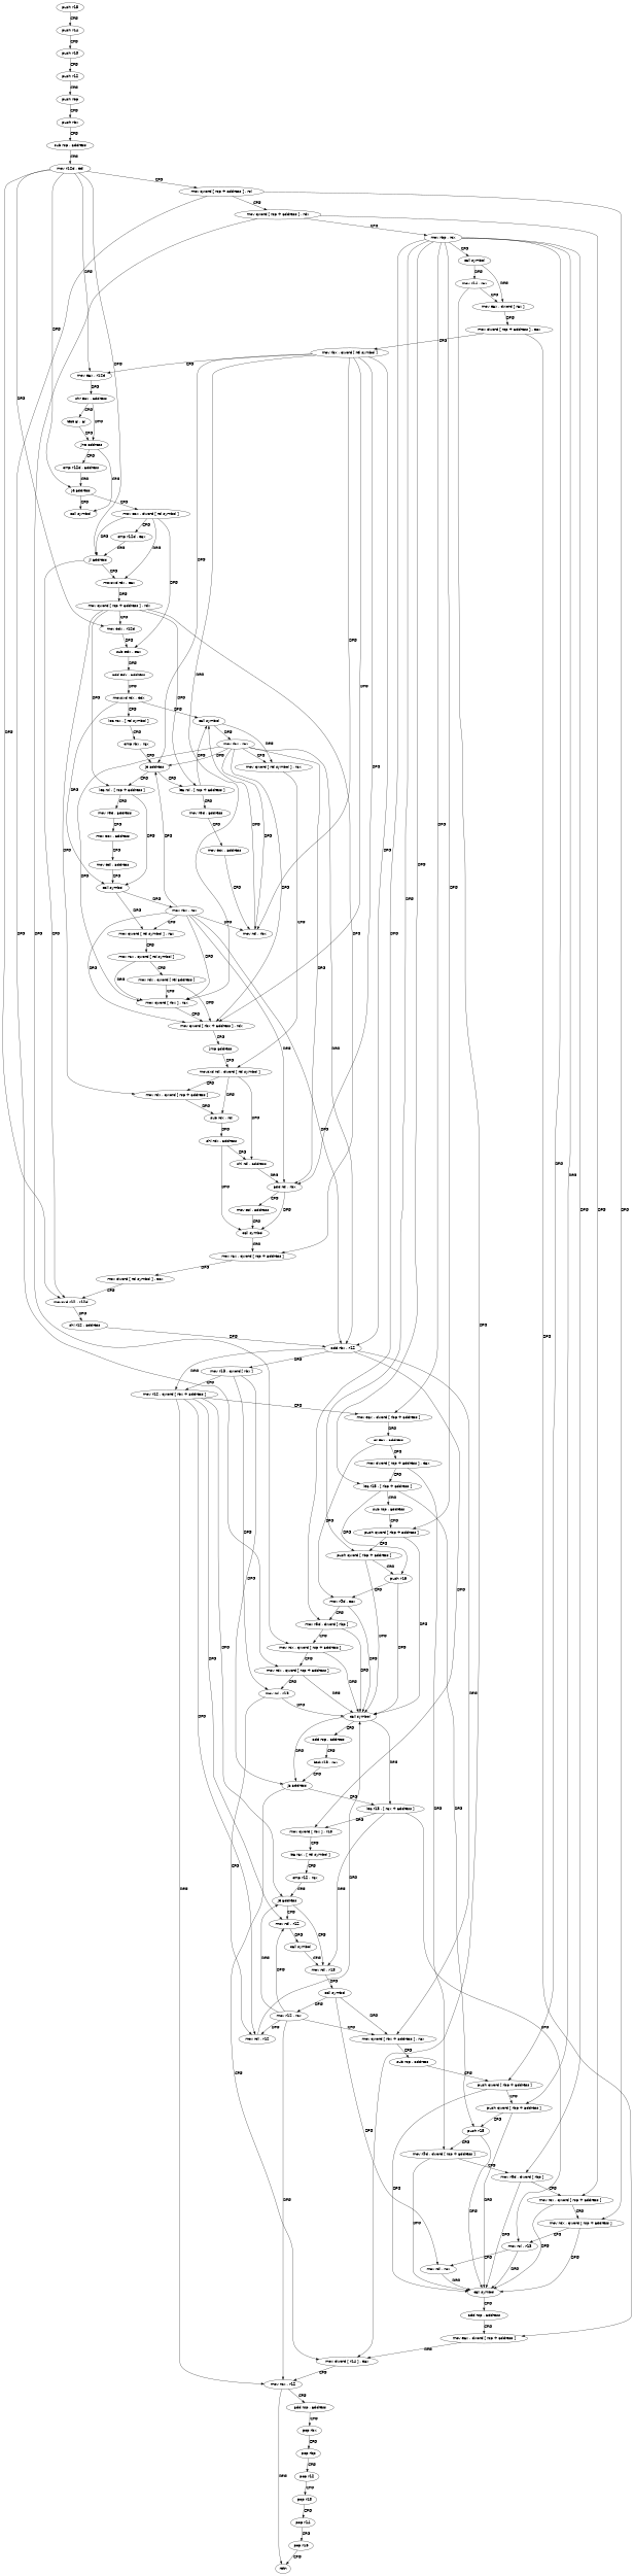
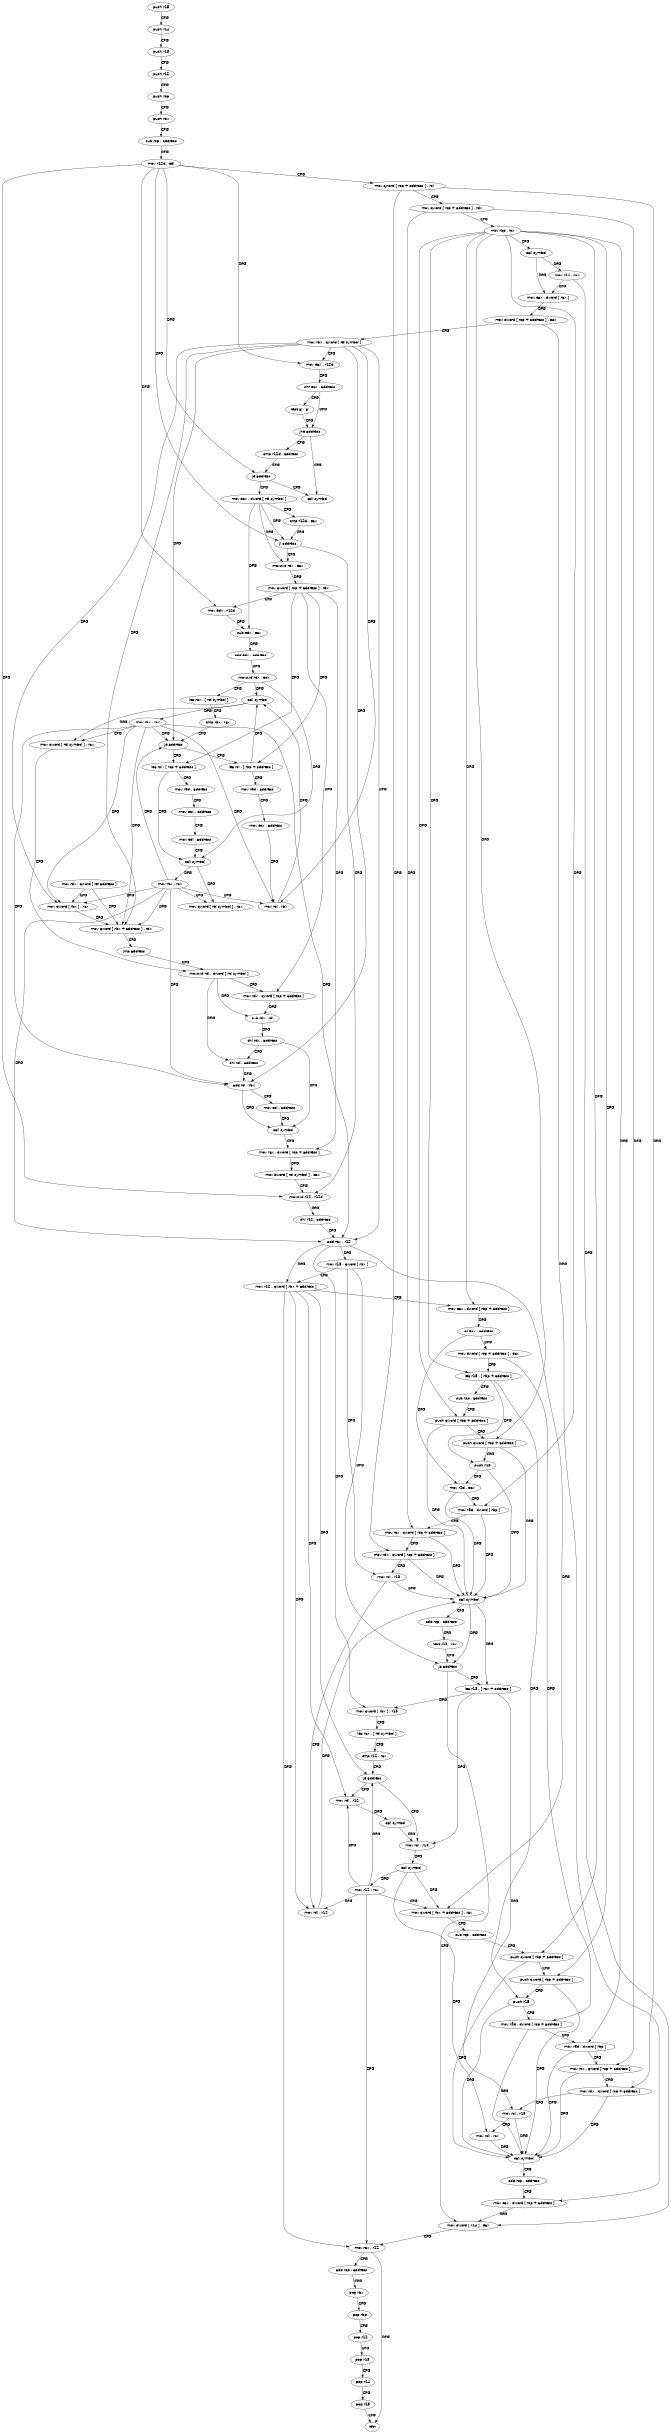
  digraph {
    fontname="DejaVu Sans"
    node [fontname="DejaVu Sans"]
    edge [fontname="DejaVu Sans"]
    n1 [label="push r15"]
    n2 [label="push r14"]
    n3 [label="push r13"]
    n4 [label="push r12"]
    n5 [label="push rbp"]
    n6 [label="push rbx"]
    n7 [label="sub rsp , address"]
    n8 [label="mov r12d , edi"]
    n9 [label="mov qword [ rsp + address ] , rsi"]
    n10 [label="mov eax , r12d"]
    n11 [label="je address"]
    n12 [label="jl address"]
    n13 [label="movsxd r12 , r12d"]
    n14 [label="mov edx , r12d"]
    n15 [label="mov qword [ rsp + address ] , rdx"]
    n16 [label="mov rdx , qword [ rsp + address ]"]
    n17 [label="mov rdx , qword [ rsp + address ]"]
    n18 [label="shr eax , address"]
    n19 [label="call symbol"]
    n20 [label="mov eax , dword [ rel symbol ]"]
    n21 [label="movsxd rdx , eax"]
    n22 [label="shl r12 , address"]
    n23 [label="sub edx , eax"]
    n24 [label="mov rbp , rcx"]
    n25 [label="mov rcx , qword [ rsp + address ]"]
    n26 [label="mov rcx , qword [ rsp + address ]"]
    n27 [label="mov rsi , r13"]
    n28 [label="call symbol"]
    n29 [label="mov rsi , r13"]
    n30 [label="call symbol"]
    n31 [label="call symbol"]
    n32 [label="mov eax , dword [ rbp + address ]"]
    n33 [label="lea r15 , [ rbp + address ]"]
    n34 [label="push qword [ rbp + address ]"]
    n35 [label="push qword [ rbp + address ]"]
    n36 [label="mov r8d , dword [ rbp ]"]
    n37 [label="push qword [ rbp + address ]"]
    n38 [label="push qword [ rbp + address ]"]
    n39 [label="mov r8d , dword [ rbp ]"]
    n40 [label="mov r14 , rax"]
    n41 [label="mov eax , dword [ rax ]"]
    n42 [label="or eax , address"]
    n43 [label="sub rsp , address"]
    n44 [label="push r15"]
    n45 [label="push r15"]
    n46 [label="mov dword [ r14 ] , eax"]
    n47 [label="mov dword [ rsp + address ] , eax"]
    n48 [label="mov rax , r12"]
    n49 [label="mov rbx , qword [ rel symbol ]"]
    n50 [label="mov eax , dword [ rsp + address ]"]
    n51 [label="add rbx , r12"]
    n52 [label="je address"]
    n53 [label="mov qword [ rbx ] , rax"]
    n54 [label="mov qword [ rbx + address ] , rdx"]
    n55 [label="mov rdi , rbx"]
    n56 [label="add rdi , rbx"]
    n57 [label="mov r13 , qword [ rbx ]"]
    n58 [label="mov r12 , qword [ rbx + address ]"]
    n59 [label="mov qword [ rbx ] , r13"]
    n60 [label="mov qword [ rbx + address ] , rax"]
    n61 [label="lea rsi , [ rsp + address ]"]
    n62 [label="lea rsi , [ rsp + address ]"]
    n63 [label="jmp address"]
    n64 [label="call symbol"]
    n65 [label="call symbol"]
    n66 [label="mov esi , address"]
    n67 [label="test al , al"]
    n68 [label="jne address"]
    n69 [label="cmp r12d , address"]
    n70 [label="cmp r12d , eax"]
    n71 [label="mov qword [ rsp + address ] , rdx"]
    n72 [label="add edx , address"]
    n73 [label="mov rdx , qword [ rsp + address ]"]
    n74 [label="mov rax , qword [ rsp + address ]"]
    n75 [label="ja address"]
    n76 [label="mov rdi , r12"]
    n77 [label="je address"]
    n78 [label="mov rdi , r12"]
    n79 [label="lea rax , [ rel symbol ]"]
    n80 [label="sub rsp , address"]
    n81 [label="lea r13 , [ rax + address ]"]
    n82 [label="add rsp , address"]
    n83 [label=retn]
    n84 [label="mov rdi , r13"]
    n85 [label="call symbol"]
    n86 [label="mov dword [ rsp + address ] , eax"]
    n87 [label="mov r9d , eax"]
    n88 [label="mov r9d , dword [ rsp + address ]"]
    n89 [label="add rsp , address"]
    n90 [label="test r13 , rax"]
    n91 [label="call symbol"]
    n92 [label="mov rdi , rax"]
    n93 [label="call symbol"]
    n94 [label="mov r8d , address"]
    n95 [label="mov r8d , address"]
    n96 [label="sub rdx , rdi"]
    n97 [label="mov dword [ rel symbol ] , eax"]
    n98 [label="movsxd rdx , edx"]
    n99 [label="lea rax , [ rel symbol ]"]
    n100 [label="cmp rbx , rax"]
    n101 [label="mov rbx , rax"]
    n102 [label="mov qword [ rel symbol ] , rax"]
    n103 [label="mov rbx , rax"]
    n104 [label="mov qword [ rel symbol ] , rax"]
    n105 [label="mov ecx , address"]
    n106 [label="mov ecx , address"]
    n107 [label="pop rbx"]
    n108 [label="pop rbp"]
    n109 [label="pop r12"]
    n110 [label="pop r13"]
    n111 [label="pop r14"]
    n112 [label="pop r15"]
    n113 [label="cmp r12 , rax"]
    n114 [label="mov r12 , rax"]
    n115 [label="mov edi , address"]
-   n116 [label="mov rax , qword [ rel symbol ]"]
    n117 [label="mov rdx , qword [ rel address ]"]
    n118 [label="movsxd rdi , dword [ rel symbol ]"]
    n119 [label="shl rdi , address"]
    n120 [label="shl rdx , address"]
    n121 [label="add rsp , address"]
    n1 -> n2 [label=CFG]
    n2 -> n3 [label=CFG]
    n3 -> n4 [label=CFG]
    n4 -> n5 [label=CFG]
    n5 -> n6 [label=CFG]
    n6 -> n7 [label=CFG]
    n7 -> n8 [label=CFG]
    n8 -> n9 [label=CFG]
    n8 -> n10 [label=DFG]
    n8 -> n11 [label=DFG]
    n8 -> n12 [label=DFG]
    n8 -> n13 [label=DFG]
    n8 -> n14 [label=DFG]
    n9 -> n15 [label=CFG]
    n9 -> n16 [label=DFG]
    n9 -> n17 [label=DFG]
    n10 -> n18 [label=DFG]
    n11 -> n19 [label=CFG]
    n11 -> n20 [label=CFG]
    n12 -> n13 [label=CFG]
    n12 -> n21 [label=CFG]
    n13 -> n22 [label=DFG]
    n14 -> n23 [label=DFG]
    n15 -> n24 [label=CFG]
    n15 -> n25 [label=DFG]
    n15 -> n26 [label=DFG]
    n16 -> n27 [label=CFG]
    n16 -> n28 [label=DFG]
    n17 -> n29 [label=CFG]
    n17 -> n30 [label=DFG]
    n18 -> n67 [label=CFG]
    n18 -> n68 [label=DFG]
    n20 -> n12 [label=DFG]
    n20 -> n21 [label=DFG]
    n20 -> n23 [label=DFG]
    n20 -> n70 [label=CFG]
    n21 -> n71 [label=DFG]
    n22 -> n51 [label=DFG]
    n23 -> n72 [label=DFG]
    n24 -> n31 [label=CFG]
    n24 -> n32 [label=DFG]
    n24 -> n33 [label=DFG]
    n24 -> n34 [label=DFG]
    n24 -> n35 [label=DFG]
    n24 -> n36 [label=DFG]
    n24 -> n37 [label=DFG]
    n24 -> n38 [label=DFG]
    n24 -> n39 [label=DFG]
    n25 -> n16 [label=CFG]
    n25 -> n28 [label=DFG]
    n26 -> n17 [label=CFG]
    n26 -> n30 [label=DFG]
    n27 -> n28 [label=DFG]
    n27 -> n76 [label=CFG]
    n28 -> n75 [label=DFG]
    n28 -> n81 [label=DFG]
    n28 -> n89 [label=CFG]
    n29 -> n30 [label=DFG]
    n29 -> n92 [label=CFG]
    n30 -> n121 [label=CFG]
    n31 -> n40 [label=DFG]
    n31 -> n41 [label=DFG]
    n32 -> n42 [label=DFG]
    n33 -> n43 [label=CFG]
    n33 -> n44 [label=DFG]
    n33 -> n45 [label=DFG]
    n34 -> n28 [label=DFG]
    n34 -> n35 [label=CFG]
    n35 -> n28 [label=DFG]
    n35 -> n44 [label=CFG]
    n36 -> n25 [label=CFG]
    n36 -> n28 [label=DFG]
    n37 -> n30 [label=DFG]
    n37 -> n38 [label=CFG]
    n38 -> n30 [label=DFG]
    n38 -> n45 [label=CFG]
    n39 -> n26 [label=CFG]
    n39 -> n30 [label=DFG]
    n40 -> n41 [label=CFG]
    n40 -> n46 [label=DFG]
    n41 -> n47 [label=DFG]
    n42 -> n86 [label=DFG]
    n42 -> n87 [label=DFG]
    n43 -> n34 [label=CFG]
    n44 -> n28 [label=DFG]
    n44 -> n87 [label=CFG]
    n45 -> n30 [label=DFG]
    n45 -> n88 [label=CFG]
    n46 -> n48 [label=CFG]
    n47 -> n49 [label=CFG]
    n47 -> n50 [label=DFG]
    n48 -> n82 [label=CFG]
    n48 -> n83 [label=DFG]
    n49 -> n10 [label=CFG]
    n49 -> n51 [label=DFG]
    n49 -> n52 [label=DFG]
    n49 -> n53 [label=DFG]
    n49 -> n54 [label=DFG]
    n49 -> n55 [label=DFG]
    n49 -> n56 [label=DFG]
    n50 -> n46 [label=DFG]
    n51 -> n57 [label=DFG]
    n51 -> n58 [label=DFG]
    n51 -> n59 [label=DFG]
    n51 -> n60 [label=DFG]
    n52 -> n61 [label=CFG]
    n52 -> n62 [label=CFG]
    n53 -> n54 [label=CFG]
    n54 -> n63 [label=CFG]
    n55 -> n64 [label=DFG]
    n56 -> n65 [label=DFG]
    n56 -> n66 [label=CFG]
    n57 -> n27 [label=DFG]
    n57 -> n58 [label=CFG]
    n57 -> n75 [label=DFG]
    n58 -> n32 [label=CFG]
    n58 -> n48 [label=DFG]
    n58 -> n76 [label=DFG]
    n58 -> n77 [label=DFG]
    n58 -> n78 [label=DFG]
    n59 -> n79 [label=CFG]
    n60 -> n80 [label=CFG]
    n61 -> n93 [label=DFG]
    n61 -> n94 [label=CFG]
    n62 -> n64 [label=DFG]
    n62 -> n95 [label=CFG]
    n63 -> n118 [label=CFG]
    n64 -> n103 [label=DFG]
    n64 -> n104 [label=DFG]
    n65 -> n74 [label=CFG]
    n66 -> n65 [label=CFG]
    n67 -> n68 [label=CFG]
    n68 -> n19 [label=CFG]
    n68 -> n69 [label=CFG]
    n69 -> n11 [label=CFG]
    n70 -> n12 [label=CFG]
    n71 -> n14 [label=CFG]
    n71 -> n61 [label=DFG]
    n71 -> n62 [label=DFG]
    n71 -> n73 [label=DFG]
    n71 -> n74 [label=DFG]
    n72 -> n98 [label=DFG]
    n73 -> n96 [label=DFG]
    n74 -> n97 [label=DFG]
    n75 -> n46 [label=CFG]
    n75 -> n81 [label=CFG]
    n76 -> n28 [label=DFG]
    n77 -> n78 [label=CFG]
    n77 -> n84 [label=CFG]
    n78 -> n85 [label=DFG]
    n79 -> n113 [label=CFG]
    n80 -> n37 [label=CFG]
    n81 -> n29 [label=DFG]
    n81 -> n59 [label=DFG]
    n81 -> n84 [label=DFG]
    n82 -> n107 [label=CFG]
    n84 -> n91 [label=DFG]
    n85 -> n84 [label=CFG]
    n86 -> n33 [label=CFG]
    n86 -> n88 [label=DFG]
    n87 -> n28 [label=DFG]
    n87 -> n36 [label=CFG]
    n88 -> n30 [label=DFG]
    n88 -> n39 [label=CFG]
    n89 -> n90 [label=CFG]
    n90 -> n75 [label=CFG]
    n91 -> n60 [label=DFG]
    n91 -> n92 [label=DFG]
    n91 -> n114 [label=DFG]
    n92 -> n30 [label=DFG]
    n93 -> n101 [label=DFG]
    n93 -> n102 [label=DFG]
    n94 -> n105 [label=CFG]
    n95 -> n106 [label=CFG]
    n96 -> n120 [label=DFG]
    n97 -> n13 [label=CFG]
    n98 -> n64 [label=DFG]
    n98 -> n93 [label=DFG]
    n98 -> n99 [label=CFG]
    n99 -> n100 [label=CFG]
    n100 -> n52 [label=CFG]
    n101 -> n51 [label=DFG]
    n101 -> n52 [label=DFG]
    n101 -> n53 [label=DFG]
    n101 -> n54 [label=DFG]
    n101 -> n55 [label=DFG]
    n101 -> n56 [label=DFG]
    n101 -> n102 [label=CFG]
-   n102 -> n116 [label=CFG]
    n103 -> n51 [label=DFG]
    n103 -> n52 [label=DFG]
    n103 -> n53 [label=DFG]
    n103 -> n54 [label=DFG]
    n103 -> n55 [label=DFG]
    n103 -> n56 [label=DFG]
    n103 -> n104 [label=CFG]
    n104 -> n118 [label=CFG]
    n105 -> n115 [label=CFG]
    n106 -> n55 [label=CFG]
    n107 -> n108 [label=CFG]
    n108 -> n109 [label=CFG]
    n109 -> n110 [label=CFG]
    n110 -> n111 [label=CFG]
    n111 -> n112 [label=CFG]
    n112 -> n83 [label=CFG]
    n113 -> n77 [label=CFG]
    n114 -> n48 [label=DFG]
    n114 -> n60 [label=CFG]
    n114 -> n76 [label=DFG]
    n114 -> n77 [label=DFG]
    n114 -> n78 [label=DFG]
    n115 -> n93 [label=CFG]
-   n116 -> n53 [label=DFG]
-   n116 -> n117 [label=CFG]
    n117 -> n53 [label=CFG]
    n117 -> n54 [label=DFG]
    n118 -> n73 [label=CFG]
    n118 -> n96 [label=DFG]
    n118 -> n119 [label=DFG]
    n119 -> n56 [label=DFG]
    n120 -> n65 [label=DFG]
    n120 -> n119 [label=CFG]
    n121 -> n50 [label=CFG]
  }
